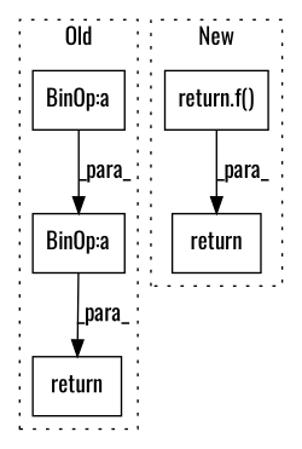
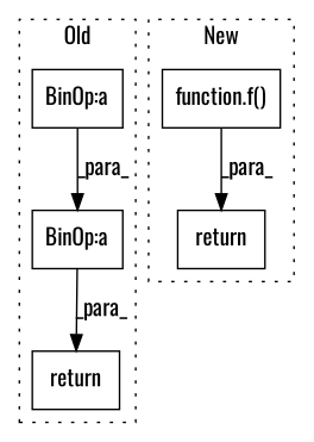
  digraph {
    fontname=Oswald
    node [a=93 l=7 shape=box fontname=Oswald]
    edge [fontname=Oswald]
    n1 [label=return s=1915]
    n2 [a=82 l=3 label="BinOp:a" s=1947]
    n3 [a=82 l=3 label="BinOp:a" s=1953]
-   n4 [a=75 l="2,1" label="return.f()" s="3502,3505"]
+   n4 [a=75 l="2,1" label="function.f()" s="3502,3505"]
    n5 [label=return s=3495]
    subgraph cluster_1 {
      label=Old
      style=dotted
      n1
      n2
      n3
    }
    subgraph cluster_2 {
      label=New
      style=dotted
      n4
      n5
    }
    n2 -> n3 [label=_para_]
    n3 -> n1 [label=_para_]
    n4 -> n5 [label=_para_]
  }
